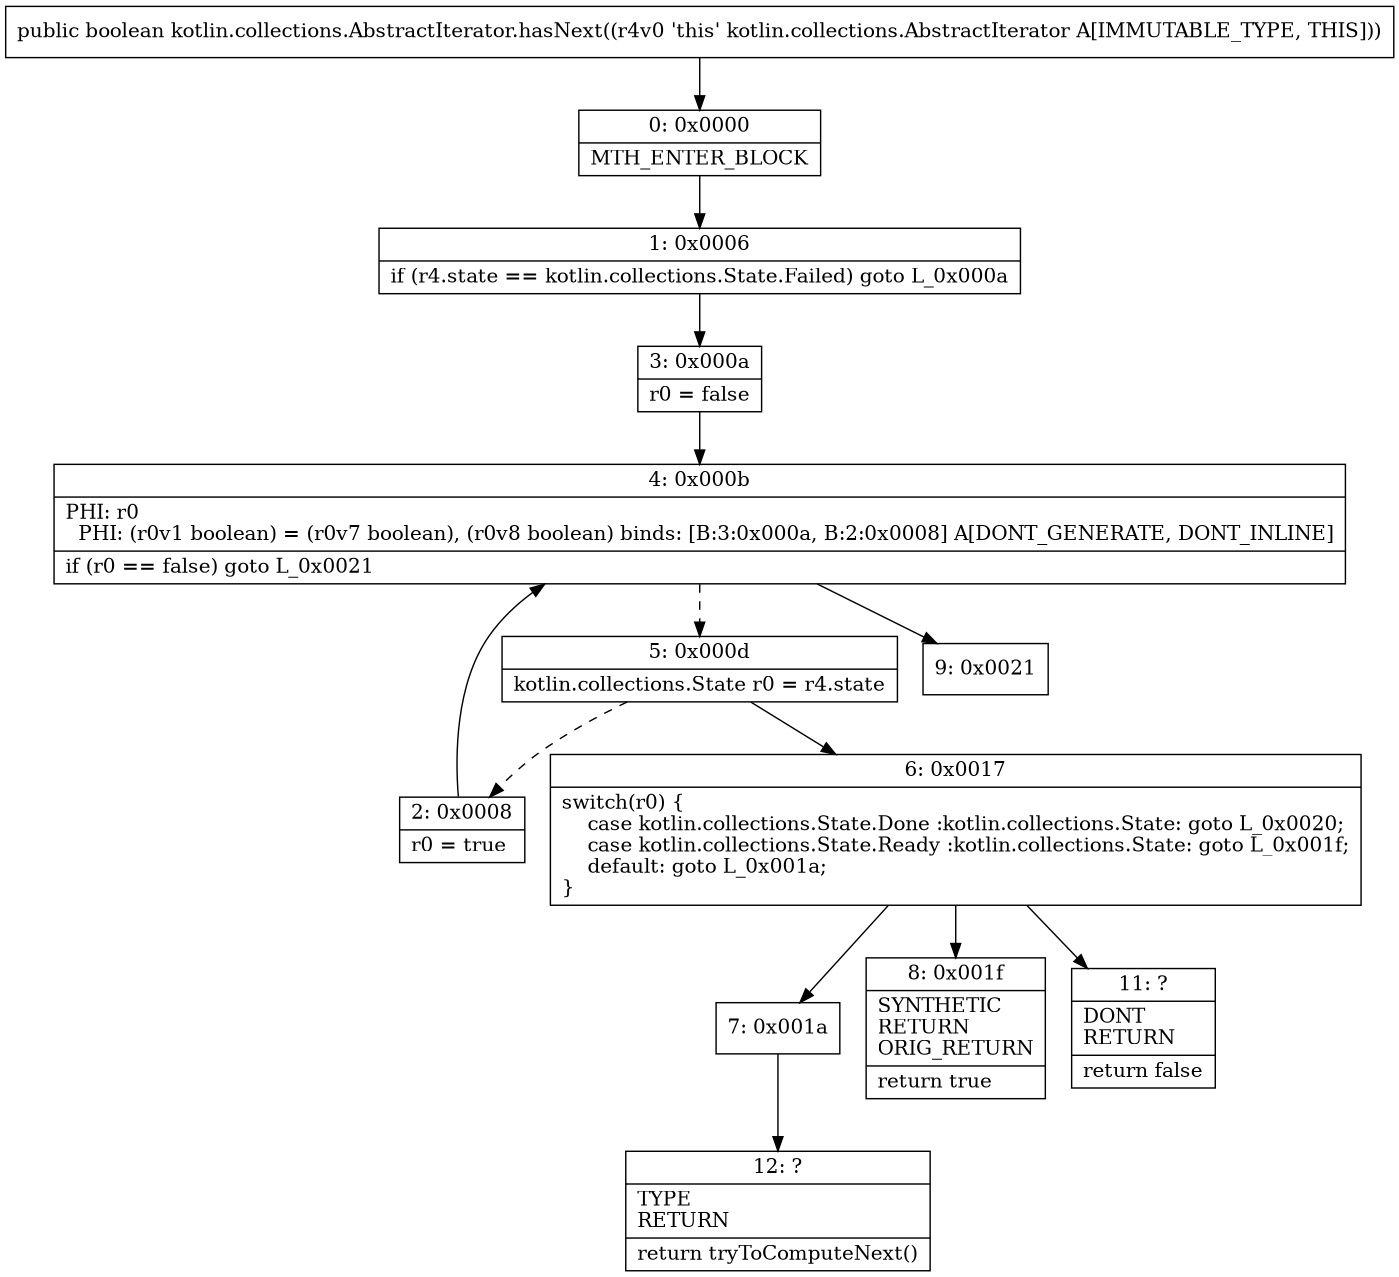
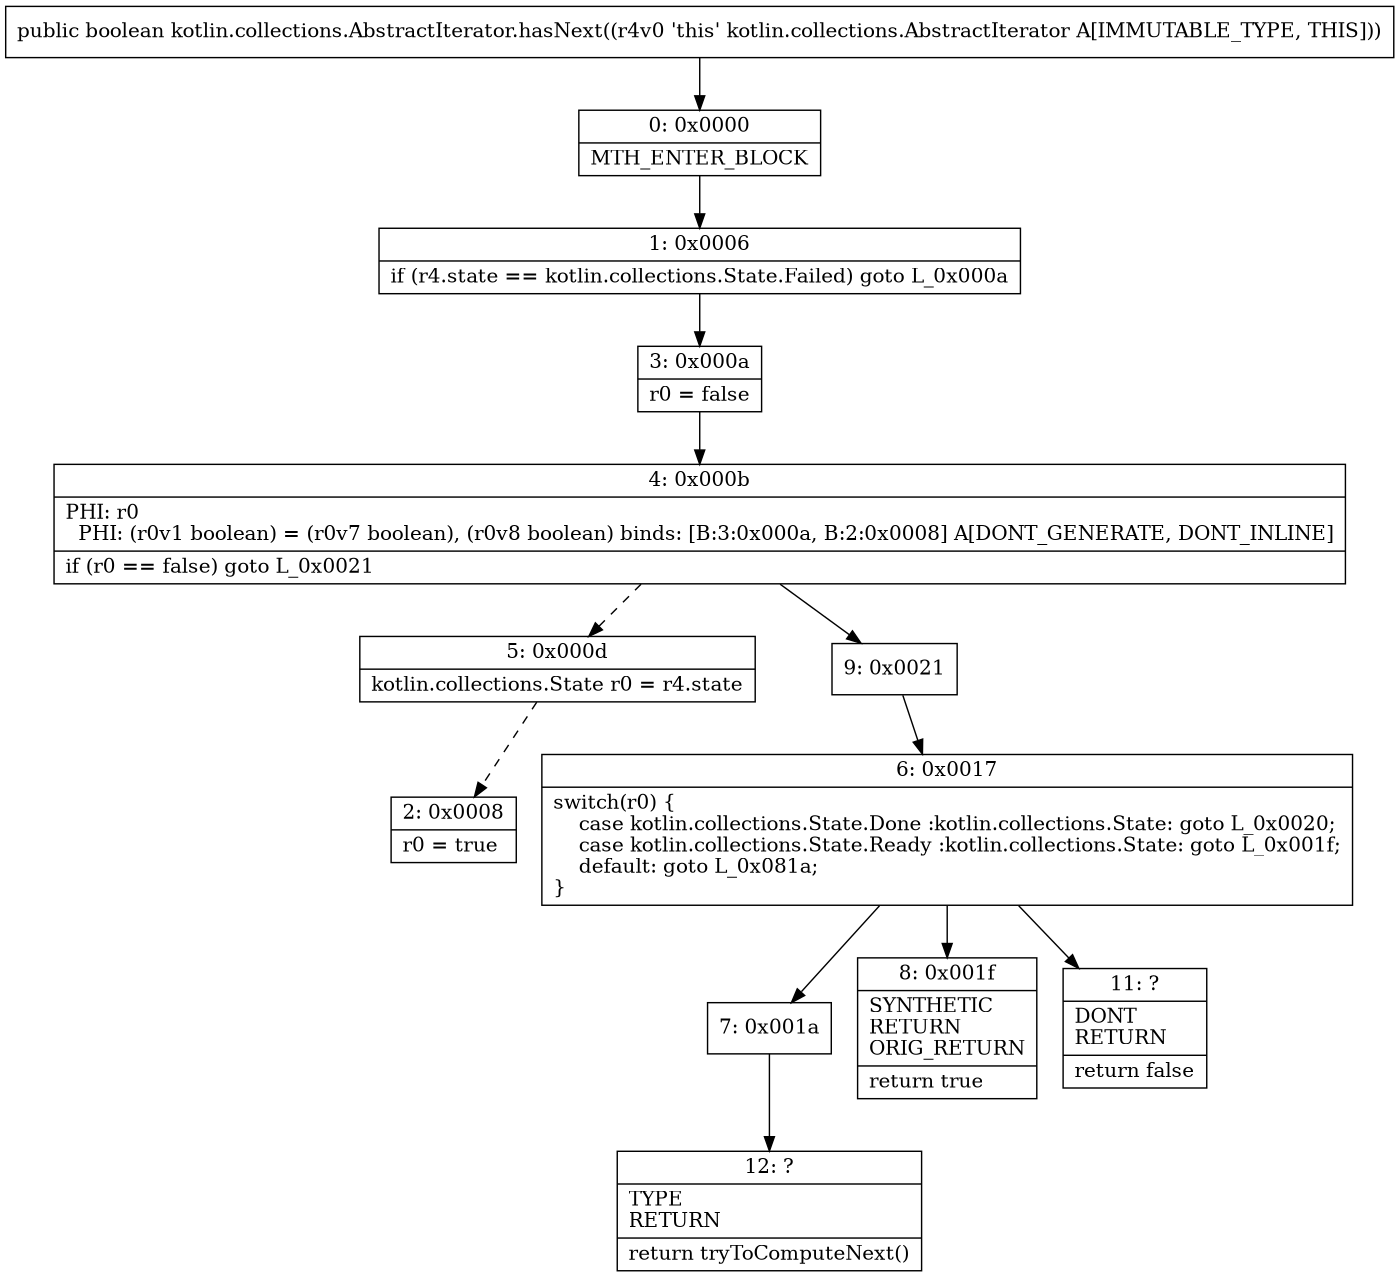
  digraph {
    node [shape=record]
    n1 [label="{0\:\ 0x0000|MTH_ENTER_BLOCK\l}"]
    n2 [label="{1\:\ 0x0006|if (r4.state == kotlin.collections.State.Failed) goto L_0x000a\l}"]
    n3 [label="{3\:\ 0x000a|r0 = false\l}"]
    n4 [label="{2\:\ 0x0008|r0 = true\l}"]
    n5 [label="{4\:\ 0x000b|PHI: r0 \l  PHI: (r0v1 boolean) = (r0v7 boolean), (r0v8 boolean) binds: [B:3:0x000a, B:2:0x0008] A[DONT_GENERATE, DONT_INLINE]\l|if (r0 == false) goto L_0x0021\l}"]
    n6 [label="{5\:\ 0x000d|kotlin.collections.State r0 = r4.state\l}"]
    n7 [label="{9\:\ 0x0021}"]
-   n8 [label="{6\:\ 0x0017|switch(r0) \{\l    case kotlin.collections.State.Done :kotlin.collections.State: goto L_0x0020;\l    case kotlin.collections.State.Ready :kotlin.collections.State: goto L_0x001f;\l    default: goto L_0x001a;\l\}\l}"]
+   n8 [label="{6\:\ 0x0017|switch(r0) \{\l    case kotlin.collections.State.Done :kotlin.collections.State: goto L_0x0020;\l    case kotlin.collections.State.Ready :kotlin.collections.State: goto L_0x001f;\l    default: goto L_0x081a;\l\}\l}"]
    n9 [label="{7\:\ 0x001a}"]
    n10 [label="{8\:\ 0x001f|SYNTHETIC\lRETURN\lORIG_RETURN\l|return true\l}"]
    n11 [label="{11\:\ ?|DONT\lRETURN\l|return false\l}"]
    n12 [label="{12\:\ ?|TYPE\lRETURN\l|return tryToComputeNext()\l}"]
    n13 [label="{public boolean kotlin.collections.AbstractIterator.hasNext((r4v0 'this' kotlin.collections.AbstractIterator A[IMMUTABLE_TYPE, THIS])) }"]
    n1 -> n2
    n2 -> n3
    n3 -> n5
-   n4 -> n5
    n5 -> n6 [style=dashed]
    n5 -> n7
    n6 -> n4 [style=dashed]
-   n6 -> n8
+   n7 -> n8
    n8 -> n9
    n8 -> n10
    n8 -> n11
    n9 -> n12
    n13 -> n1
  }
